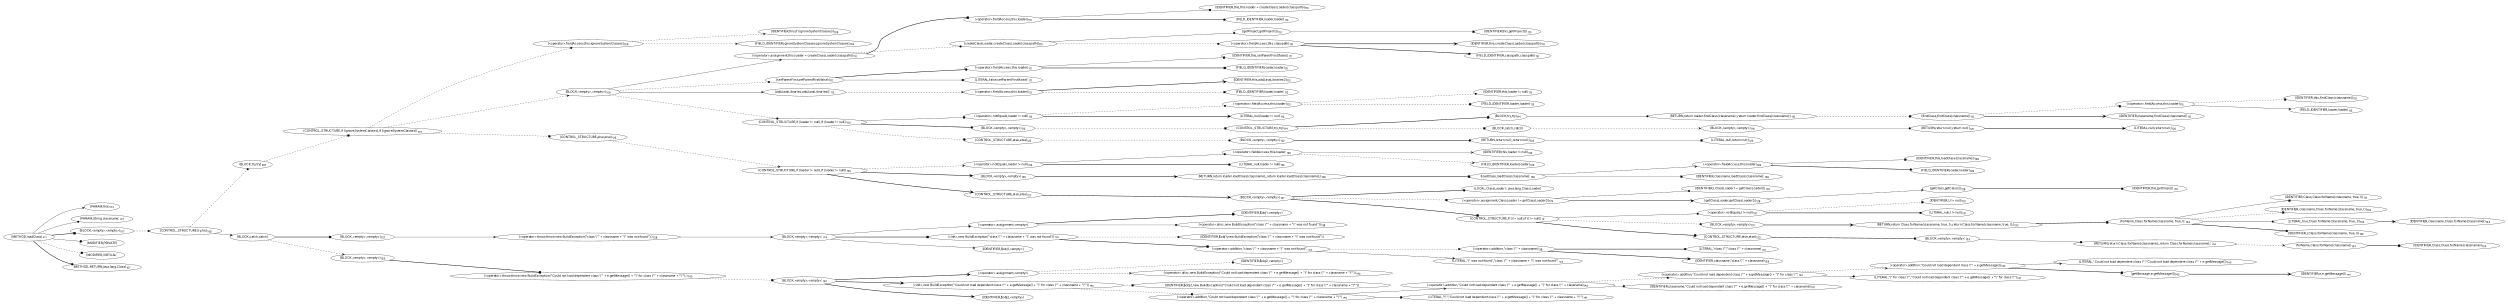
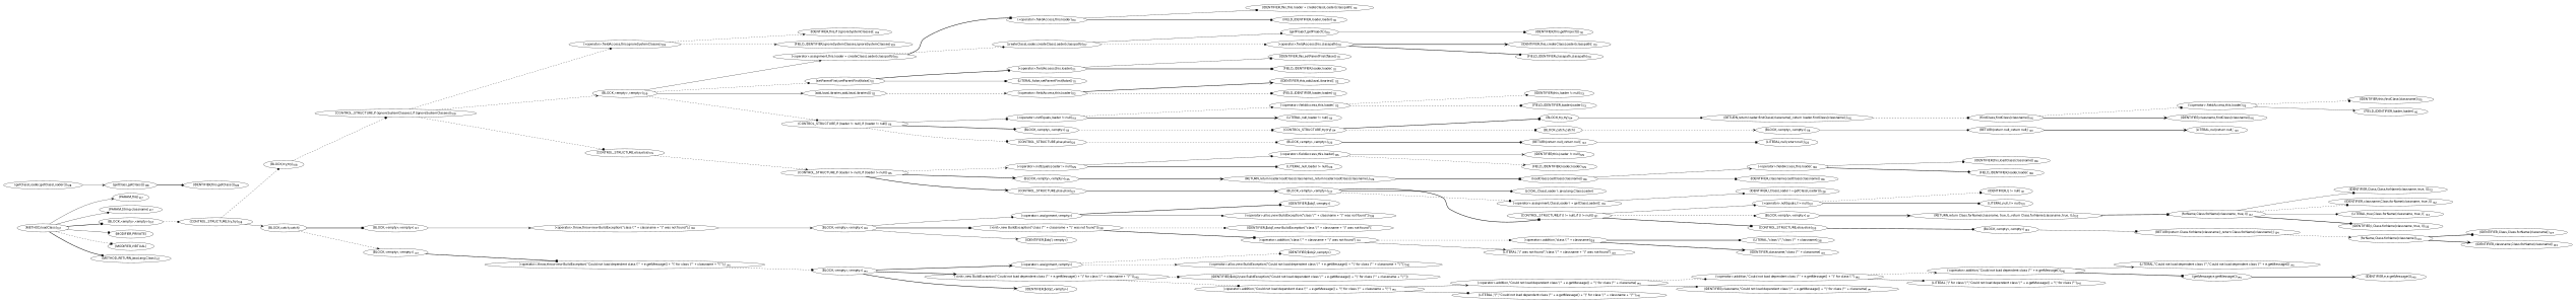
  digraph {
    fontname=Inter
    rankdir=LR
    node [fontname=Inter]
    edge [arrowhead=box fontname=Inter style=bold]
    n1 [label=<(METHOD,loadClass)<SUB>107</SUB>>]
    n2 [label=<(PARAM,this)<SUB>107</SUB>>]
    n3 [label=<(PARAM,String classname)<SUB>107</SUB>>]
    n4 [label=<(BLOCK,&lt;empty&gt;,&lt;empty&gt;)<SUB>107</SUB>>]
    n5 [label=<(MODIFIER,PRIVATE)>]
    n6 [label=<(MODIFIER,VIRTUAL)>]
    n7 [label=<(METHOD_RETURN,java.lang.Class)<SUB>107</SUB>>]
    n8 [label=<(CONTROL_STRUCTURE,try,try)<SUB>108</SUB>>]
    n9 [label=<(BLOCK,try,try)<SUB>108</SUB>>]
    n10 [label=<(BLOCK,catch,catch)>]
    n11 [label=<(CONTROL_STRUCTURE,if (ignoreSystemClasses),if (ignoreSystemClasses))<SUB>109</SUB>>]
    n12 [label=<(BLOCK,&lt;empty&gt;,&lt;empty&gt;)<SUB>137</SUB>>]
    n13 [label=<(BLOCK,&lt;empty&gt;,&lt;empty&gt;)<SUB>139</SUB>>]
    n14 [label=<(&lt;operator&gt;.fieldAccess,this.ignoreSystemClasses)<SUB>109</SUB>>]
    n15 [label=<(BLOCK,&lt;empty&gt;,&lt;empty&gt;)<SUB>109</SUB>>]
    n16 [label=<(CONTROL_STRUCTURE,else,else)<SUB>125</SUB>>]
    n17 [label=<(IDENTIFIER,this,if (ignoreSystemClasses))<SUB>109</SUB>>]
    n18 [label=<(FIELD_IDENTIFIER,ignoreSystemClasses,ignoreSystemClasses)<SUB>109</SUB>>]
    n19 [label=<(&lt;operator&gt;.assignment,this.loader = createClassLoader(classpath))<SUB>110</SUB>>]
    n20 [label=<(setParentFirst,setParentFirst(false))<SUB>111</SUB>>]
    n21 [label=<(addJavaLibraries,addJavaLibraries())<SUB>112</SUB>>]
    n22 [label=<(CONTROL_STRUCTURE,if (loader != null),if (loader != null))<SUB>113</SUB>>]
    n23 [label=<(CONTROL_STRUCTURE,if (loader != null),if (loader != null))<SUB>125</SUB>>]
    n24 [label=<(&lt;operator&gt;.fieldAccess,this.loader)<SUB>110</SUB>>]
-   n25 [label=<(createClassLoader,createClassLoader(classpath))<SUB>110</SUB>>]
+   n25 [label=<(createClassLoader,createClassLoader(classpath))<SUB>117</SUB>>]
    n26 [label=<(&lt;operator&gt;.fieldAccess,this.loader)<SUB>111</SUB>>]
    n27 [label=<(LITERAL,false,setParentFirst(false))<SUB>111</SUB>>]
    n28 [label=<(&lt;operator&gt;.fieldAccess,this.loader)<SUB>112</SUB>>]
    n29 [label=<(&lt;operator&gt;.notEquals,loader != null)<SUB>113</SUB>>]
    n30 [label=<(BLOCK,&lt;empty&gt;,&lt;empty&gt;)<SUB>113</SUB>>]
    n31 [label=<(CONTROL_STRUCTURE,else,else)<SUB>122</SUB>>]
    n32 [label=<(IDENTIFIER,this,this.loader = createClassLoader(classpath))<SUB>110</SUB>>]
    n33 [label=<(FIELD_IDENTIFIER,loader,loader)<SUB>110</SUB>>]
    n34 [label=<(getProject,getProject())<SUB>110</SUB>>]
    n35 [label=<(&lt;operator&gt;.fieldAccess,this.classpath)<SUB>110</SUB>>]
    n36 [label=<(IDENTIFIER,this,getProject())<SUB>110</SUB>>]
    n37 [label=<(IDENTIFIER,this,createClassLoader(classpath))<SUB>110</SUB>>]
    n38 [label=<(FIELD_IDENTIFIER,classpath,classpath)<SUB>110</SUB>>]
    n39 [label=<(IDENTIFIER,this,setParentFirst(false))<SUB>111</SUB>>]
    n40 [label=<(FIELD_IDENTIFIER,loader,loader)<SUB>111</SUB>>]
    n41 [label=<(IDENTIFIER,this,addJavaLibraries())<SUB>112</SUB>>]
    n42 [label=<(FIELD_IDENTIFIER,loader,loader)<SUB>112</SUB>>]
    n43 [label=<(&lt;operator&gt;.fieldAccess,this.loader)<SUB>113</SUB>>]
    n44 [label=<(LITERAL,null,loader != null)<SUB>113</SUB>>]
    n45 [label=<(CONTROL_STRUCTURE,try,try)<SUB>114</SUB>>]
    n46 [label=<(BLOCK,&lt;empty&gt;,&lt;empty&gt;)<SUB>122</SUB>>]
    n47 [label=<(IDENTIFIER,this,loader != null)<SUB>113</SUB>>]
    n48 [label=<(FIELD_IDENTIFIER,loader,loader)<SUB>113</SUB>>]
    n49 [label=<(BLOCK,try,try)<SUB>114</SUB>>]
    n50 [label=<(BLOCK,catch,catch)>]
    n51 [label=<(RETURN,return loader.findClass(classname);,return loader.findClass(classname);)<SUB>115</SUB>>]
    n52 [label=<(BLOCK,&lt;empty&gt;,&lt;empty&gt;)<SUB>116</SUB>>]
    n53 [label=<(findClass,findClass(classname))<SUB>115</SUB>>]
    n54 [label=<(&lt;operator&gt;.fieldAccess,this.loader)<SUB>115</SUB>>]
    n55 [label=<(IDENTIFIER,classname,findClass(classname))<SUB>115</SUB>>]
    n56 [label=<(IDENTIFIER,this,findClass(classname))<SUB>115</SUB>>]
    n57 [label=<(FIELD_IDENTIFIER,loader,loader)<SUB>115</SUB>>]
    n58 [label=<(RETURN,return null;,return null;)<SUB>120</SUB>>]
    n59 [label=<(LITERAL,null,return null;)<SUB>120</SUB>>]
    n60 [label=<(RETURN,return null;,return null;)<SUB>123</SUB>>]
    n61 [label=<(LITERAL,null,return null;)<SUB>123</SUB>>]
    n62 [label=<(&lt;operator&gt;.notEquals,loader != null)<SUB>125</SUB>>]
    n63 [label=<(BLOCK,&lt;empty&gt;,&lt;empty&gt;)<SUB>125</SUB>>]
    n64 [label=<(CONTROL_STRUCTURE,else,else)<SUB>127</SUB>>]
    n65 [label=<(&lt;operator&gt;.fieldAccess,this.loader)<SUB>125</SUB>>]
    n66 [label=<(LITERAL,null,loader != null)<SUB>125</SUB>>]
    n67 [label=<(RETURN,return loader.loadClass(classname);,return loader.loadClass(classname);)<SUB>126</SUB>>]
    n68 [label=<(BLOCK,&lt;empty&gt;,&lt;empty&gt;)<SUB>127</SUB>>]
    n69 [label=<(IDENTIFIER,this,loader != null)<SUB>125</SUB>>]
    n70 [label=<(FIELD_IDENTIFIER,loader,loader)<SUB>125</SUB>>]
    n71 [label=<(loadClass,loadClass(classname))<SUB>126</SUB>>]
    n72 [label=<(&lt;operator&gt;.fieldAccess,this.loader)<SUB>126</SUB>>]
    n73 [label=<(IDENTIFIER,classname,loadClass(classname))<SUB>126</SUB>>]
    n74 [label=<(IDENTIFIER,this,loadClass(classname))<SUB>126</SUB>>]
    n75 [label=<(FIELD_IDENTIFIER,loader,loader)<SUB>126</SUB>>]
    n76 [label=<(LOCAL,ClassLoader l: java.lang.ClassLoader)>]
    n77 [label=<(&lt;operator&gt;.assignment,ClassLoader l = getClassLoader())<SUB>128</SUB>>]
    n78 [label=<(CONTROL_STRUCTURE,if (l != null),if (l != null))<SUB>131</SUB>>]
    n79 [label=<(IDENTIFIER,l,ClassLoader l = getClassLoader())<SUB>128</SUB>>]
    n80 [label=<(getClassLoader,getClassLoader())<SUB>128</SUB>>]
    n81 [label=<(&lt;operator&gt;.notEquals,l != null)<SUB>131</SUB>>]
    n82 [label=<(BLOCK,&lt;empty&gt;,&lt;empty&gt;)<SUB>131</SUB>>]
    n83 [label=<(CONTROL_STRUCTURE,else,else)<SUB>133</SUB>>]
    n84 [label=<(getClass,getClass())<SUB>128</SUB>>]
    n85 [label=<(IDENTIFIER,this,getClass())<SUB>128</SUB>>]
    n86 [label=<(IDENTIFIER,l,l != null)<SUB>131</SUB>>]
    n87 [label=<(LITERAL,null,l != null)<SUB>131</SUB>>]
    n88 [label=<(RETURN,return Class.forName(classname, true, l);,return Class.forName(classname, true, l);)<SUB>132</SUB>>]
    n89 [label=<(BLOCK,&lt;empty&gt;,&lt;empty&gt;)<SUB>133</SUB>>]
    n90 [label=<(forName,Class.forName(classname, true, l))<SUB>132</SUB>>]
    n91 [label=<(IDENTIFIER,Class,Class.forName(classname, true, l))<SUB>112</SUB>>]
    n92 [label=<(IDENTIFIER,classname,Class.forName(classname, true, l))<SUB>132</SUB>>]
    n93 [label=<(LITERAL,true,Class.forName(classname, true, l))<SUB>132</SUB>>]
    n94 [label=<(IDENTIFIER,l,Class.forName(classname, true, l))<SUB>132</SUB>>]
    n95 [label=<(RETURN,return Class.forName(classname);,return Class.forName(classname);)<SUB>134</SUB>>]
    n96 [label=<(forName,Class.forName(classname))<SUB>134</SUB>>]
    n97 [label=<(IDENTIFIER,Class,Class.forName(classname))<SUB>134</SUB>>]
    n98 [label=<(IDENTIFIER,classname,Class.forName(classname))<SUB>134</SUB>>]
    n99 [label=<(&lt;operator&gt;.throw,throw new BuildException(&quot;class \&quot;&quot; + classname + &quot;\&quot; was not found&quot;);)<SUB>138</SUB>>]
    n100 [label=<(&lt;operator&gt;.throw,throw new BuildException(&quot;Could not load dependent class \&quot;&quot; + e.getMessage() + &quot;\&quot; for class \&quot;&quot; + classname + &quot;\&quot;&quot;);)<SUB>140</SUB>>]
    n101 [label=<(BLOCK,&lt;empty&gt;,&lt;empty&gt;)<SUB>138</SUB>>]
    n102 [label=<(&lt;operator&gt;.assignment,&lt;empty&gt;)>]
    n103 [label=<(&lt;init&gt;,new BuildException(&quot;class \&quot;&quot; + classname + &quot;\&quot; was not found&quot;))<SUB>138</SUB>>]
    n104 [label=<(IDENTIFIER,$obj1,&lt;empty&gt;)>]
    n105 [label=<(IDENTIFIER,$obj1,&lt;empty&gt;)>]
    n106 [label=<(&lt;operator&gt;.alloc,new BuildException(&quot;class \&quot;&quot; + classname + &quot;\&quot; was not found&quot;))<SUB>138</SUB>>]
    n107 [label=<(IDENTIFIER,$obj1,new BuildException(&quot;class \&quot;&quot; + classname + &quot;\&quot; was not found&quot;))>]
    n108 [label=<(&lt;operator&gt;.addition,&quot;class \&quot;&quot; + classname + &quot;\&quot; was not found&quot;)<SUB>138</SUB>>]
    n109 [label=<(&lt;operator&gt;.addition,&quot;class \&quot;&quot; + classname)<SUB>138</SUB>>]
    n110 [label=<(LITERAL,&quot;\&quot; was not found&quot;,&quot;class \&quot;&quot; + classname + &quot;\&quot; was not found&quot;)<SUB>138</SUB>>]
    n111 [label=<(LITERAL,&quot;class \&quot;&quot;,&quot;class \&quot;&quot; + classname)<SUB>138</SUB>>]
    n112 [label=<(IDENTIFIER,classname,&quot;class \&quot;&quot; + classname)<SUB>138</SUB>>]
    n113 [label=<(BLOCK,&lt;empty&gt;,&lt;empty&gt;)<SUB>140</SUB>>]
    n114 [label=<(&lt;operator&gt;.assignment,&lt;empty&gt;)>]
    n115 [label=<(&lt;init&gt;,new BuildException(&quot;Could not load dependent class \&quot;&quot; + e.getMessage() + &quot;\&quot; for class \&quot;&quot; + classname + &quot;\&quot;&quot;))<SUB>140</SUB>>]
    n116 [label=<(IDENTIFIER,$obj2,&lt;empty&gt;)>]
    n117 [label=<(IDENTIFIER,$obj2,&lt;empty&gt;)>]
    n118 [label=<(&lt;operator&gt;.alloc,new BuildException(&quot;Could not load dependent class \&quot;&quot; + e.getMessage() + &quot;\&quot; for class \&quot;&quot; + classname + &quot;\&quot;&quot;))<SUB>140</SUB>>]
    n119 [label=<(IDENTIFIER,$obj2,new BuildException(&quot;Could not load dependent class \&quot;&quot; + e.getMessage() + &quot;\&quot; for class \&quot;&quot; + classname + &quot;\&quot;&quot;))>]
    n120 [label=<(&lt;operator&gt;.addition,&quot;Could not load dependent class \&quot;&quot; + e.getMessage() + &quot;\&quot; for class \&quot;&quot; + classname + &quot;\&quot;&quot;)<SUB>140</SUB>>]
    n121 [label=<(&lt;operator&gt;.addition,&quot;Could not load dependent class \&quot;&quot; + e.getMessage() + &quot;\&quot; for class \&quot;&quot; + classname)<SUB>140</SUB>>]
    n122 [label=<(LITERAL,&quot;\&quot;&quot;,&quot;Could not load dependent class \&quot;&quot; + e.getMessage() + &quot;\&quot; for class \&quot;&quot; + classname + &quot;\&quot;&quot;)<SUB>141</SUB>>]
    n123 [label=<(&lt;operator&gt;.addition,&quot;Could not load dependent class \&quot;&quot; + e.getMessage() + &quot;\&quot; for class \&quot;&quot;)<SUB>140</SUB>>]
    n124 [label=<(IDENTIFIER,classname,&quot;Could not load dependent class \&quot;&quot; + e.getMessage() + &quot;\&quot; for class \&quot;&quot; + classname)<SUB>141</SUB>>]
    n125 [label=<(&lt;operator&gt;.addition,&quot;Could not load dependent class \&quot;&quot; + e.getMessage())<SUB>140</SUB>>]
    n126 [label=<(LITERAL,&quot;\&quot; for class \&quot;&quot;,&quot;Could not load dependent class \&quot;&quot; + e.getMessage() + &quot;\&quot; for class \&quot;&quot;)<SUB>141</SUB>>]
    n127 [label=<(LITERAL,&quot;Could not load dependent class \&quot;&quot;,&quot;Could not load dependent class \&quot;&quot; + e.getMessage())<SUB>140</SUB>>]
    n128 [label=<(getMessage,e.getMessage())<SUB>140</SUB>>]
    n129 [label=<(IDENTIFIER,e,e.getMessage())<SUB>140</SUB>>]
    n1 -> n2 [arrowhead=vee style=solid]
    n1 -> n3 [arrowhead=dot style=solid]
    n1 -> n4
    n1 -> n5 [style=solid]
    n1 -> n6 [style=dashed]
    n1 -> n7 [arrowhead=dot]
    n4 -> n8 [arrowhead=dot style=dashed]
    n8 -> n9 [arrowhead=dot style=dashed]
    n8 -> n10 [arrowhead=vee style=solid]
    n9 -> n11 [style=dashed]
    n10 -> n12
    n10 -> n13 [arrowhead=vee style=dashed]
    n11 -> n14 [arrowhead=dot style=dashed]
    n11 -> n15 [arrowhead=vee style=dashed]
    n11 -> n16 [style=dashed]
    n12 -> n99 [arrowhead=vee style=solid]
    n13 -> n100
    n14 -> n17 [arrowhead=vee style=dashed]
    n14 -> n18 [arrowhead=vee style=dashed]
    n15 -> n19 [arrowhead=vee style=solid]
    n15 -> n20 [arrowhead=dot style=dashed]
    n15 -> n21 [arrowhead=vee style=solid]
    n15 -> n22 [arrowhead=dot style=dashed]
    n16 -> n23 [arrowhead=vee style=dashed]
    n19 -> n24
    n19 -> n25 [arrowhead=dot style=dashed]
    n20 -> n26 [arrowhead=dot]
    n20 -> n27 [style=solid]
    n21 -> n28 [arrowhead=vee style=dashed]
    n22 -> n29 [style=solid]
    n22 -> n30 [arrowhead=dot]
    n22 -> n31 [style=dashed]
    n23 -> n62 [arrowhead=vee style=dashed]
    n23 -> n63 [arrowhead=vee]
    n23 -> n64 [arrowhead=vee]
    n24 -> n32 [style=solid]
    n24 -> n33 [arrowhead=dot]
    n25 -> n34 [arrowhead=dot style=solid]
    n25 -> n35 [arrowhead=dot style=dashed]
    n26 -> n39 [style=solid]
    n26 -> n40
    n28 -> n41 [arrowhead=vee]
    n28 -> n42 [style=dashed]
    n29 -> n43 [arrowhead=dot style=dashed]
    n29 -> n44 [arrowhead=vee]
    n30 -> n45 [style=dashed]
    n31 -> n46 [arrowhead=dot style=dashed]
    n34 -> n36 [style=solid]
    n35 -> n37 [arrowhead=vee]
    n35 -> n38 [arrowhead=dot]
    n43 -> n47 [arrowhead=dot style=dashed]
    n43 -> n48 [style=dashed]
    n45 -> n49
    n45 -> n50 [style=dashed]
    n46 -> n60 [arrowhead=dot]
    n49 -> n51 [arrowhead=dot style=solid]
    n50 -> n52 [arrowhead=vee style=dashed]
    n51 -> n53 [style=dashed]
    n52 -> n58 [arrowhead=dot style=solid]
    n53 -> n54 [style=dashed]
    n53 -> n55 [arrowhead=vee]
    n54 -> n56 [style=dashed]
    n54 -> n57 [arrowhead=vee style=solid]
    n58 -> n59 [arrowhead=vee]
    n60 -> n61 [style=solid]
    n62 -> n65 [arrowhead=dot style=solid]
    n62 -> n66 [arrowhead=dot]
    n63 -> n67 [arrowhead=vee]
    n64 -> n68 [arrowhead=vee]
    n65 -> n69 [arrowhead=vee style=solid]
    n65 -> n70 [arrowhead=vee style=dashed]
    n67 -> n71
    n68 -> n76 [arrowhead=dot]
    n68 -> n77 [style=dashed]
    n68 -> n78
    n71 -> n72 [arrowhead=vee style=solid]
    n71 -> n73 [style=solid]
    n72 -> n74 [style=solid]
    n72 -> n75 [arrowhead=dot]
    n77 -> n79 [arrowhead=dot style=solid]
-   n77 -> n80 [arrowhead=vee]
    n78 -> n81 [arrowhead=dot style=solid]
    n78 -> n82 [arrowhead=dot style=dashed]
    n78 -> n83
    n80 -> n84 [arrowhead=vee style=solid]
    n81 -> n86 [style=dashed]
    n81 -> n87 [arrowhead=dot]
    n82 -> n88 [arrowhead=vee]
    n83 -> n89 [arrowhead=dot]
    n84 -> n85 [arrowhead=dot]
    n88 -> n90
    n89 -> n95 [style=solid]
    n90 -> n91 [style=solid]
    n90 -> n92 [style=dashed]
    n90 -> n93 [arrowhead=dot style=solid]
    n90 -> n94 [arrowhead=dot]
    n95 -> n96 [arrowhead=vee style=dashed]
    n96 -> n97
-   n93 -> n98 [arrowhead=vee]
+   n96 -> n98 [arrowhead=vee]
    n99 -> n101 [arrowhead=vee style=solid]
    n100 -> n113 [style=dashed]
    n101 -> n102 [arrowhead=dot style=solid]
    n101 -> n103
    n101 -> n104 [arrowhead=vee style=solid]
    n102 -> n105
    n102 -> n106 [arrowhead=dot style=solid]
    n103 -> n107 [arrowhead=dot style=dashed]
    n103 -> n108
    n108 -> n109 [arrowhead=dot style=dashed]
    n108 -> n110 [arrowhead=vee style=solid]
    n109 -> n111 [arrowhead=dot]
    n109 -> n112 [arrowhead=vee]
    n113 -> n114 [arrowhead=vee]
    n113 -> n115 [arrowhead=vee]
    n113 -> n116 [arrowhead=vee]
    n114 -> n117 [arrowhead=dot style=dashed]
    n114 -> n118 [arrowhead=vee style=dashed]
    n115 -> n119 [style=dashed]
    n115 -> n120 [style=dashed]
    n120 -> n121 [arrowhead=vee style=solid]
    n120 -> n122 [style=solid]
    n121 -> n123 [arrowhead=dot style=dashed]
    n121 -> n124 [arrowhead=dot style=solid]
    n123 -> n125 [arrowhead=vee style=dashed]
    n123 -> n126 [arrowhead=dot style=solid]
    n125 -> n127 [arrowhead=vee style=solid]
    n125 -> n128
    n128 -> n129 [arrowhead=vee]
  }
